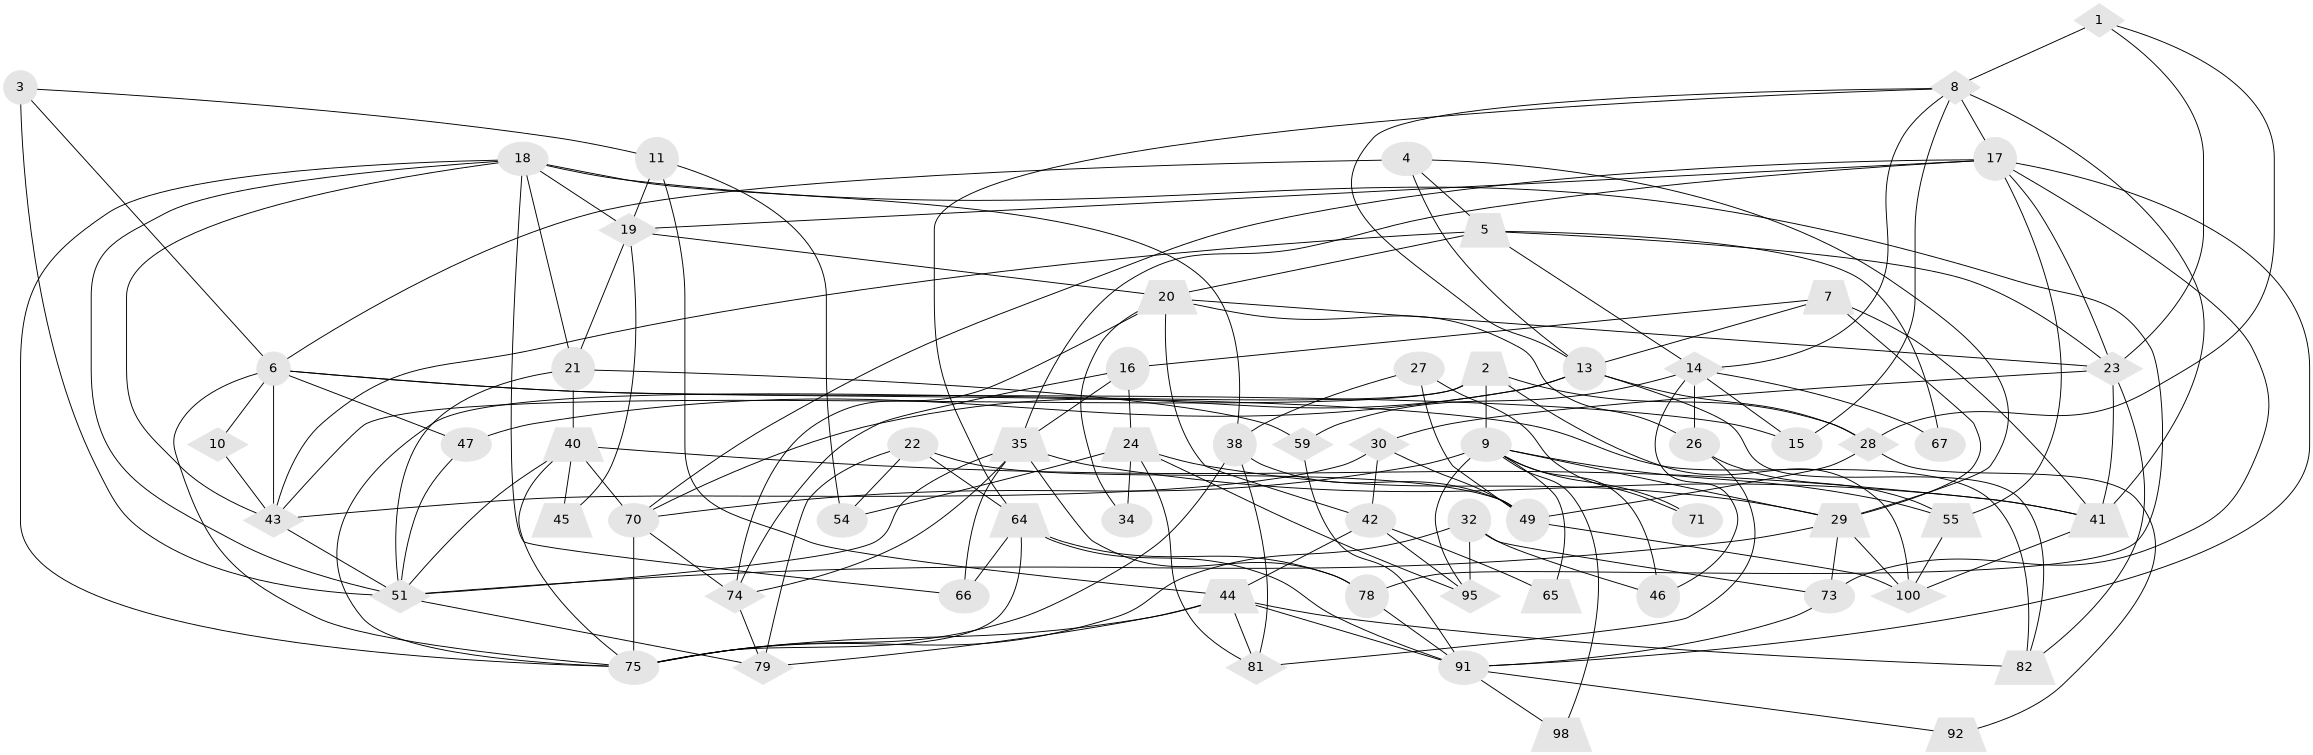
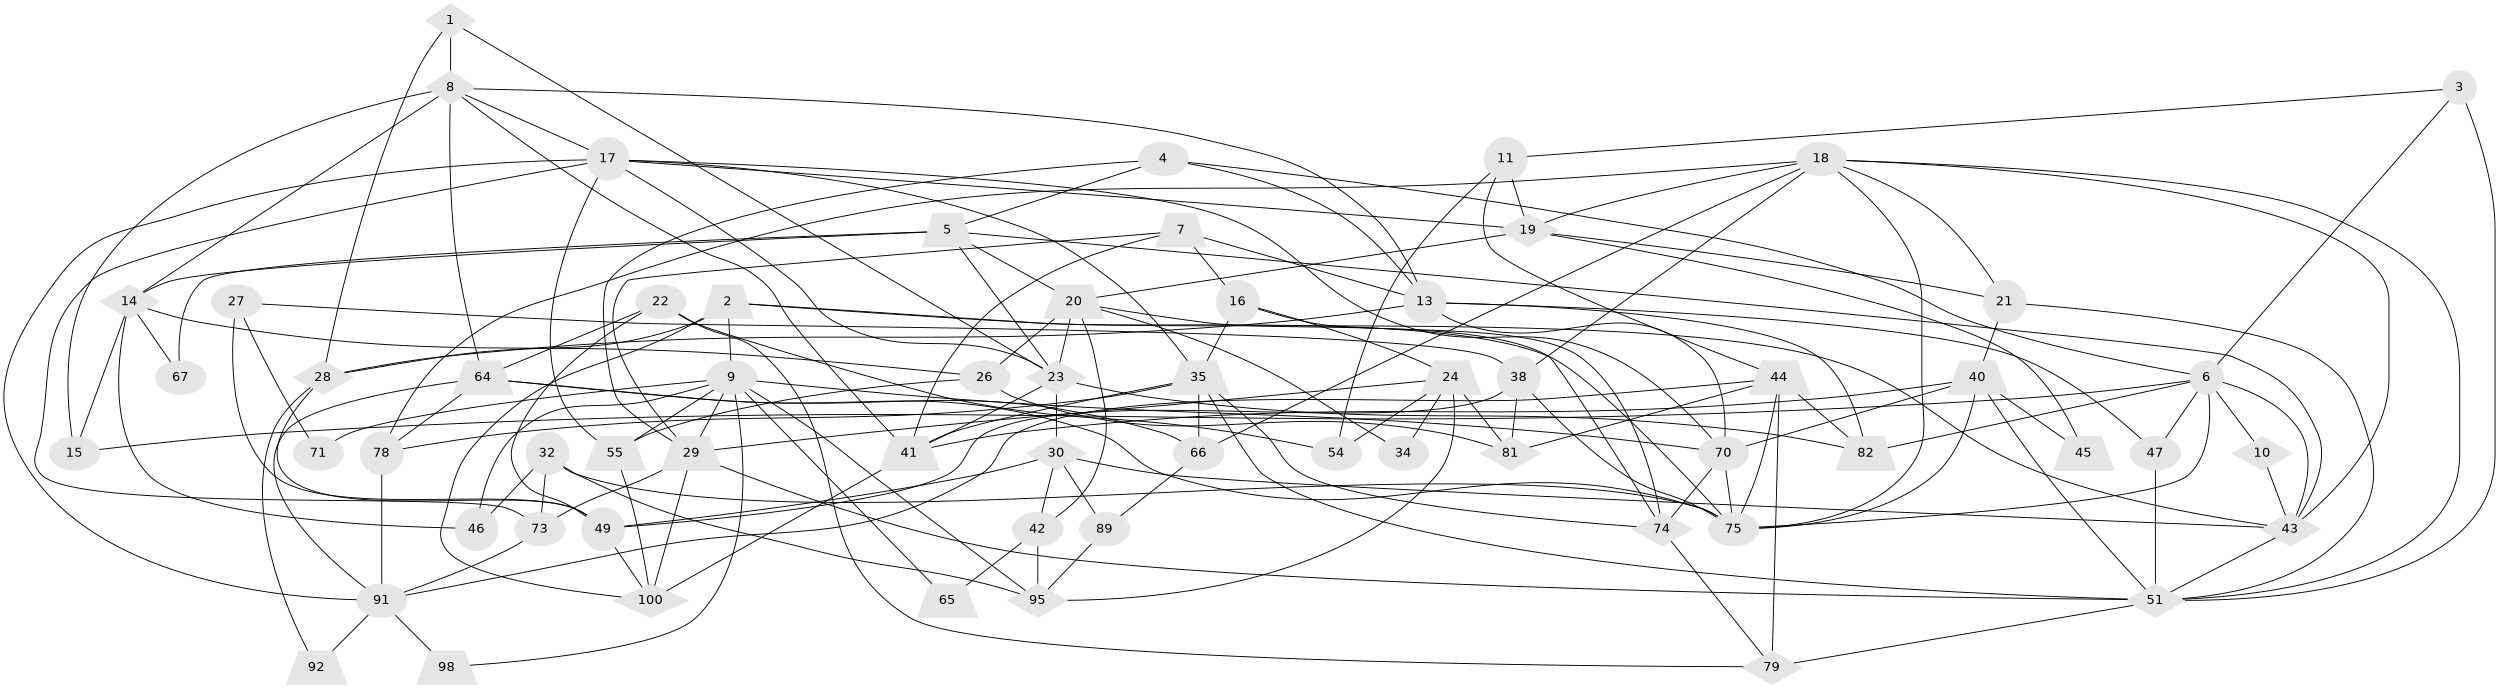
  graph {
    fontname="DejaVu Sans"
    node [color=gray90 fontname="DejaVu Sans" shape=ellipse style=filled]
    edge [fontname="DejaVu Sans"]
    1 [shape=diamond super="+12"]
    8 [shape=diamond super="+57"]
    23 [shape=diamond super="+94"]
    28 [shape=diamond]
    13 [shape=circle super="+76"]
    14 [shape=diamond super="+68"]
    15 [super="+60"]
    41 [shape=trapezium super="+69"]
    17 [shape=circle super="+25"]
    64 [shape=trapezium super="+72"]
    82 [shape=trapezium]
    30 [shape=diamond]
    49 [shape=circle super="+50"]
    92 [shape=trapezium]
    2 [shape=trapezium super="+39"]
    9 [super="+63"]
    43 [shape=diamond super="+62"]
    75 [super="+77"]
    100 [shape=diamond]
    29 [shape=trapezium super="+58"]
    46 [shape=circle]
    55 [shape=trapezium]
    65 [shape=trapezium]
    70 [super="+84"]
    71
    95 [shape=diamond]
    98 [shape=trapezium]
    51 [shape=diamond super="+99"]
    6 [shape=circle super="+87"]
    10 [shape=diamond]
    47
    3 [shape=circle]
    11 [shape=circle super="+83"]
    19 [shape=diamond super="+38"]
    44 [shape=trapezium super="+48"]
    54
    79 [shape=diamond super="+85"]
    4 [super="+33"]
    5 [shape=trapezium super="+97"]
    20 [shape=trapezium super="+37"]
    67
    73
    26
-   59 [shape=diamond]
    74 [shape=diamond]
    34
    42
    7 [shape=trapezium super="+56"]
    16 [shape=circle super="+93"]
    24 [shape=trapezium super="+36"]
    35 [shape=trapezium super="+53"]
    91 [super="+96"]
    66
    78 [shape=circle]
    21 [shape=circle super="+52"]
    45 [shape=trapezium]
    81 [shape=diamond super="+86"]
    18 [super="+88"]
    n59 [label=38 shape=circle super="+61"]
    40 [shape=trapezium super="+90"]
+   89
    22
    27
    32 [shape=circle super="+80"]
    1 -- 8 [weight=2]
    1 -- 23
    1 -- 28
    8 -- 13
    8 -- 14
    8 -- 15
    8 -- 41
    8 -- 17
    8 -- 64
    23 -- 41
    23 -- 82
    23 -- 30
    28 -- 49
    28 -- 92
    13 -- 28
    13 -- 82
    13 -- 70
    13 -- 47
    14 -- 15
    14 -- 46
    14 -- 67
    14 -- 26
-   14 -- 59
    41 -- 100
    17 -- 23
    17 -- 55
    17 -- 70
    17 -- 19
    17 -- 73
    17 -- 35
    17 -- 91
    64 -- 75
    64 -- 91
    64 -- 66
    64 -- 78
    30 -- 49
    30 -- 43
    30 -- 42
+   30 -- 89
    49 -- 100
    2 -- 28
    2 -- 9 [weight=2]
    2 -- 43
    2 -- 75
    2 -- 100
    9 -- 29
    9 -- 46
    9 -- 55
    9 -- 65
    9 -- 70
    9 -- 71
    9 -- 95
    9 -- 98
    43 -- 51
    29 -- 100
    29 -- 51
    29 -- 73
    55 -- 100
    70 -- 75
    70 -- 74
    51 -- 79
    6 -- 15
    6 -- 82
    6 -- 43 [weight=2]
    6 -- 75
    6 -- 10
    6 -- 47
    10 -- 43
    47 -- 51
    3 -- 51
    3 -- 6
    3 -- 11
    11 -- 19
    11 -- 44
    11 -- 54
    19 -- 20
    19 -- 21
    19 -- 45
    44 -- 82
    44 -- 75
    44 -- 79
    44 -- 91
    44 -- 81
    4 -- 13
    4 -- 29
    4 -- 6
    4 -- 5
    5 -- 23
    5 -- 14
    5 -- 43
    5 -- 20
    5 -- 67
    20 -- 23 [weight=2]
    20 -- 26
    20 -- 74
    20 -- 34 [weight=2]
    20 -- 42
    73 -- 91
    26 -- 55
    26 -- 81
-   59 -- 91
    74 -- 79
    42 -- 65
    42 -- 95
-   42 -- 44
    7 -- 13
    7 -- 41
    7 -- 29 [weight=2]
    7 -- 16
    16 -- 74
    16 -- 24
    16 -- 35
    24 -- 29
    24 -- 95
    24 -- 54
    24 -- 34
    24 -- 81
    35 -- 41
    35 -- 51
    35 -- 74
    35 -- 66
    35 -- 78
    91 -- 92
    91 -- 98
+   66 -- 89
    78 -- 91
    21 -- 51
-   21 -- 59
    21 -- 40
    18 -- 43
    18 -- 75
    18 -- 51
    18 -- 19
    18 -- 66
    18 -- 78
    18 -- 21
    18 -- n59
    n59 -- 49
    n59 -- 75
    n59 -- 81
    40 -- 41
    40 -- 75
    40 -- 70
    40 -- 51
    40 -- 45
+   89 -- 95
    22 -- 64
    22 -- 49
    22 -- 54
    22 -- 79
    27 -- 49
    27 -- 71
    27 -- n59
    32 -- 75
    32 -- 46
    32 -- 95
    32 -- 73
  }
